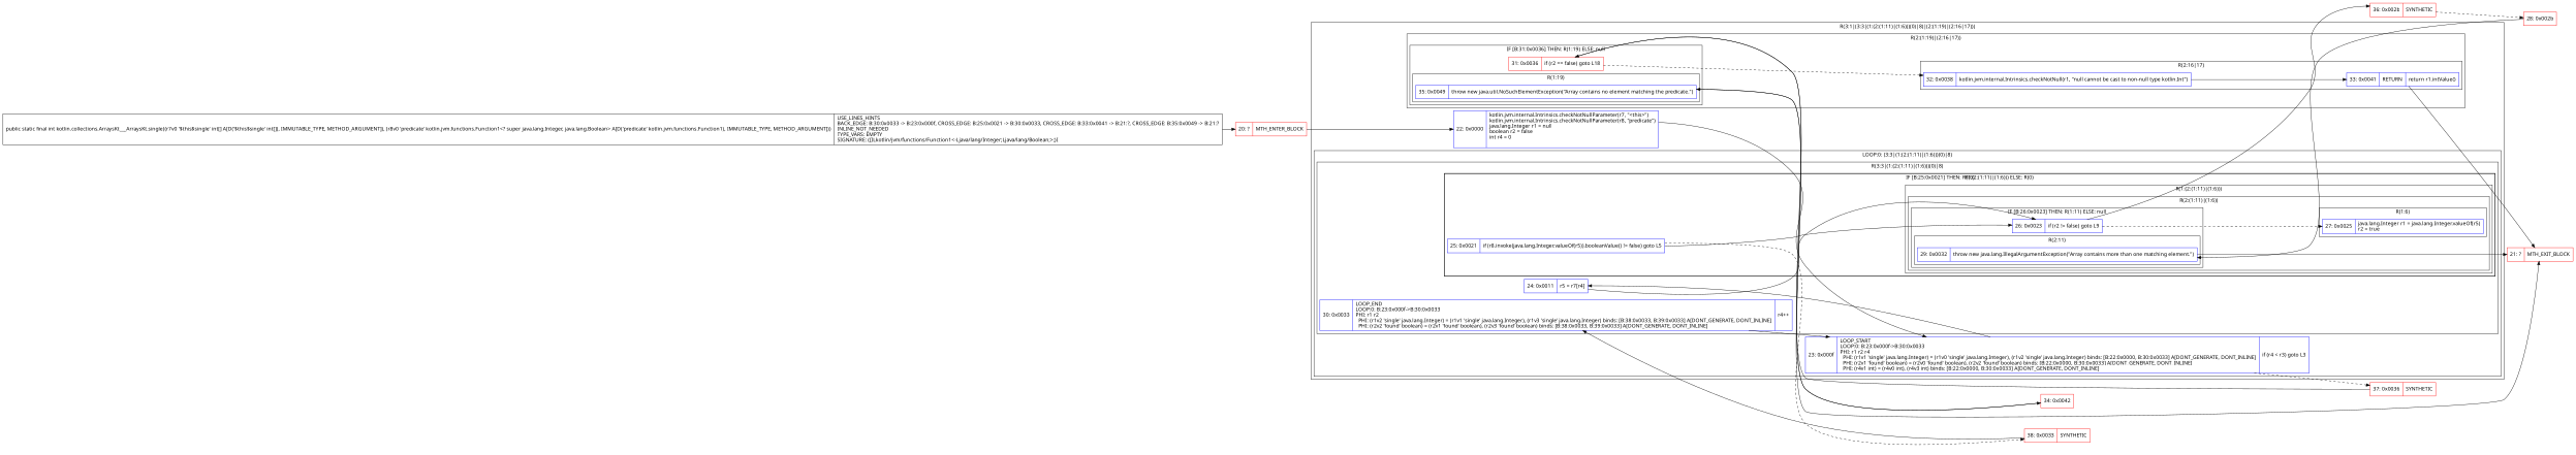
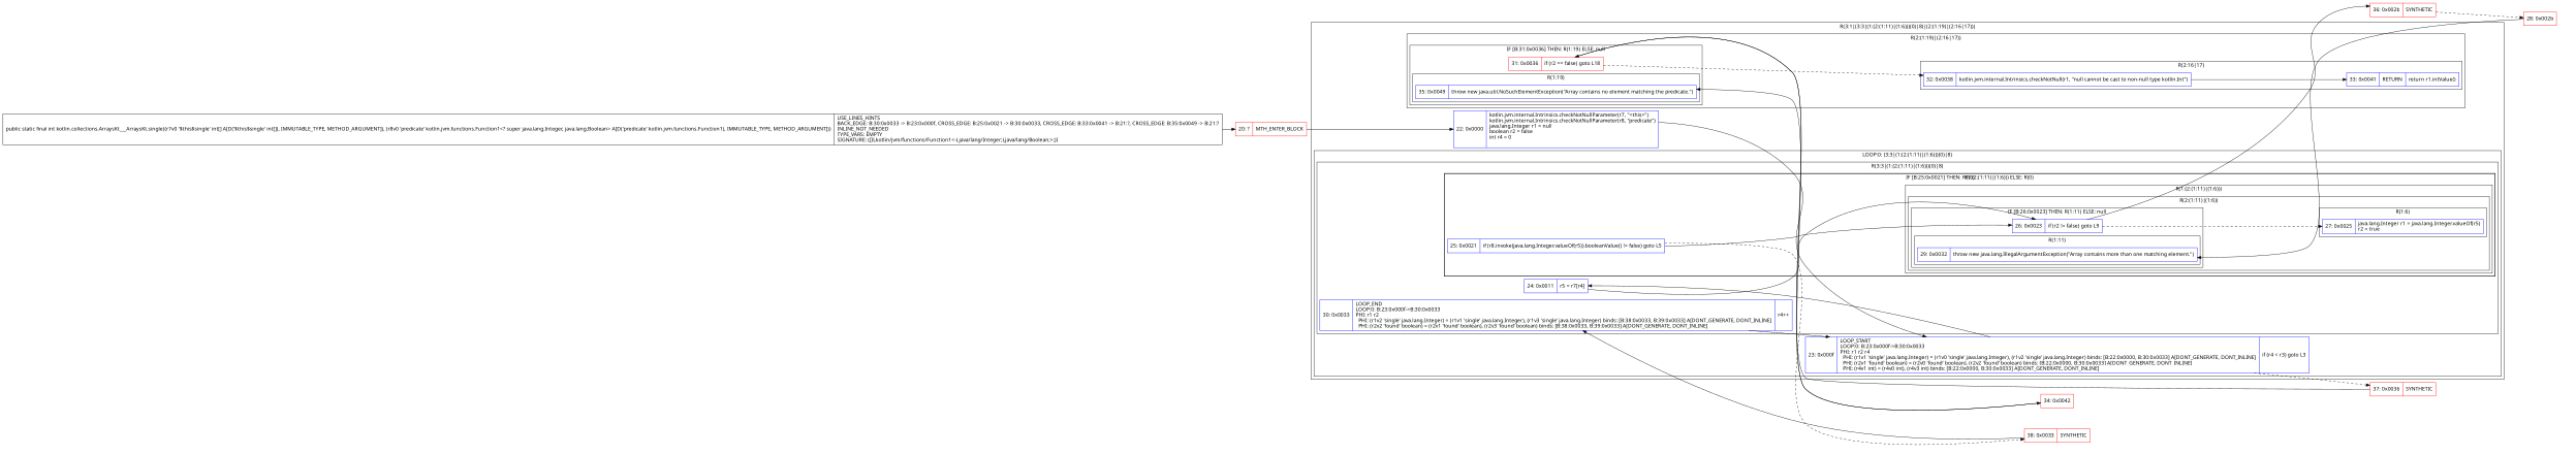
  digraph {
    fontname="Noto Sans"
    rankdir=LR
    node [color=blue fontname="Noto Sans" shape=record]
    edge [fontname="Noto Sans"]
    n1 [label="{29\:\ 0x0032|throw new java.lang.IllegalArgumentException(\"Array contains more than one matching element.\")\l}"]
    n2 [label="{26\:\ 0x0023|if (r2 != false) goto L9\l}"]
    n3 [label="{27\:\ 0x0025|java.lang.Integer r1 = java.lang.Integer.valueOf(r5)\lr2 = true\l}"]
    n4 [label="{25\:\ 0x0021|if (r8.invoke(java.lang.Integer.valueOf(r5)).booleanValue() != false) goto L5\l}"]
    n5 [label="{24\:\ 0x0011|r5 = r7[r4]\l}"]
    n6 [label="{30\:\ 0x0033|LOOP_END\lLOOP:0: B:23:0x000f\-\>B:30:0x0033\lPHI: r1 r2 \l  PHI: (r1v2 'single' java.lang.Integer) = (r1v1 'single' java.lang.Integer), (r1v3 'single' java.lang.Integer) binds: [B:38:0x0033, B:39:0x0033] A[DONT_GENERATE, DONT_INLINE]\l  PHI: (r2v2 'found' boolean) = (r2v1 'found' boolean), (r2v3 'found' boolean) binds: [B:38:0x0033, B:39:0x0033] A[DONT_GENERATE, DONT_INLINE]\l|r4++\l}"]
    n7 [label="{23\:\ 0x000f|LOOP_START\lLOOP:0: B:23:0x000f\-\>B:30:0x0033\lPHI: r1 r2 r4 \l  PHI: (r1v1 'single' java.lang.Integer) = (r1v0 'single' java.lang.Integer), (r1v2 'single' java.lang.Integer) binds: [B:22:0x0000, B:30:0x0033] A[DONT_GENERATE, DONT_INLINE]\l  PHI: (r2v1 'found' boolean) = (r2v0 'found' boolean), (r2v2 'found' boolean) binds: [B:22:0x0000, B:30:0x0033] A[DONT_GENERATE, DONT_INLINE]\l  PHI: (r4v1 int) = (r4v0 int), (r4v3 int) binds: [B:22:0x0000, B:30:0x0033] A[DONT_GENERATE, DONT_INLINE]\l|if (r4 \< r3) goto L3\l}"]
    n8 [label="{35\:\ 0x0049|throw new java.util.NoSuchElementException(\"Array contains no element matching the predicate.\")\l}"]
    n9 [color=red label="{31\:\ 0x0036|if (r2 == false) goto L18\l}"]
    n10 [label="{32\:\ 0x0038|kotlin.jvm.internal.Intrinsics.checkNotNull(r1, \"null cannot be cast to non\-null type kotlin.Int\")\l}"]
    n11 [label="{33\:\ 0x0041|RETURN\l|return r1.intValue()\l}"]
    n12 [label="{22\:\ 0x0000|kotlin.jvm.internal.Intrinsics.checkNotNullParameter(r7, \"\<this\>\")\lkotlin.jvm.internal.Intrinsics.checkNotNullParameter(r8, \"predicate\")\ljava.lang.Integer r1 = null\lboolean r2 = false\lint r4 = 0\l\l}"]
-   n13 [color=red label="{21\:\ ?|MTH_EXIT_BLOCK\l}"]
    n14 [color=red label="{36\:\ 0x002b|SYNTHETIC\l}"]
    n15 [color=red label="{38\:\ 0x0033|SYNTHETIC\l}"]
    n16 [color=red label="{37\:\ 0x0036|SYNTHETIC\l}"]
    n17 [color=red label="{34\:\ 0x0042}"]
    n18 [color=red label="{28\:\ 0x002b}"]
    n19 [color=red label="{20\:\ ?|MTH_ENTER_BLOCK\l}"]
    n20 [label="{public static final int kotlin.collections.ArraysKt___ArraysKt.single((r7v0 '$this$single' int[] A[D('$this$single' int[]), IMMUTABLE_TYPE, METHOD_ARGUMENT]), (r8v0 'predicate' kotlin.jvm.functions.Function1\<? super java.lang.Integer, java.lang.Boolean\> A[D('predicate' kotlin.jvm.functions.Function1), IMMUTABLE_TYPE, METHOD_ARGUMENT]))  | USE_LINES_HINTS\lBACK_EDGE: B:30:0x0033 \-\> B:23:0x000f, CROSS_EDGE: B:25:0x0021 \-\> B:30:0x0033, CROSS_EDGE: B:33:0x0041 \-\> B:21:?, CROSS_EDGE: B:35:0x0049 \-\> B:21:?\lINLINE_NOT_NEEDED\lTYPE_VARS: EMPTY\lSIGNATURE: ([ILkotlin\/jvm\/functions\/Function1\<\-Ljava\/lang\/Integer;Ljava\/lang\/Boolean;\>;)I\l}" color=""]
    subgraph cluster_1 {
      label="R(3:1|(3:3|(1:(2:(1:11)|(1:6)))(0)|8)|(2:(1:19)|(2:16|17)))"
      n12
      subgraph cluster_2 {
        label="LOOP:0: (3:3|(1:(2:(1:11)|(1:6)))(0)|8)"
        n7
        subgraph cluster_3 {
          label="R(3:3|(1:(2:(1:11)|(1:6)))(0)|8)"
          n5
          n6
          subgraph cluster_4 {
            label="IF [B:25:0x0021] THEN: R(1:(2:(1:11)|(1:6))) ELSE: R(0)"
            n4
            subgraph cluster_5 {
              label="R(1:(2:(1:11)|(1:6)))"
              subgraph cluster_6 {
                label="R(2:(1:11)|(1:6))"
                subgraph cluster_7 {
                  label="IF [B:26:0x0023] THEN: R(1:11) ELSE: null"
                  n2
                  subgraph cluster_8 {
-                   label="R(2:11)"
+                   label="R(1:11)"
                    n1
                  }
                }
                subgraph cluster_9 {
                  label="R(1:6)"
                  n3
                }
              }
            }
            subgraph cluster_10 {
              label="R(0)"
            }
          }
        }
      }
      subgraph cluster_11 {
        label="R(2:(1:19)|(2:16|17))"
        subgraph cluster_12 {
          label="IF [B:31:0x0036] THEN: R(1:19) ELSE: null"
          n9
          subgraph cluster_13 {
            label="R(1:19)"
            n8
          }
        }
        subgraph cluster_14 {
          label="R(2:16|17)"
          n10
          n11
        }
      }
    }
-   n1 -> n13
    n2 -> n3 [style=dashed]
    n2 -> n14
    n4 -> n2
    n4 -> n15 [style=dashed]
    n5 -> n2
    n6 -> n7
    n7 -> n5
    n7 -> n16 [style=dashed]
-   n8 -> n13
    n9 -> n10 [style=dashed]
    n9 -> n17
    n10 -> n11
-   n11 -> n13
    n12 -> n7
    n14 -> n18 [style=dashed]
    n15 -> n6
    n16 -> n9
    n17 -> n8
    n18 -> n1
    n19 -> n12
    n20 -> n19
  }
